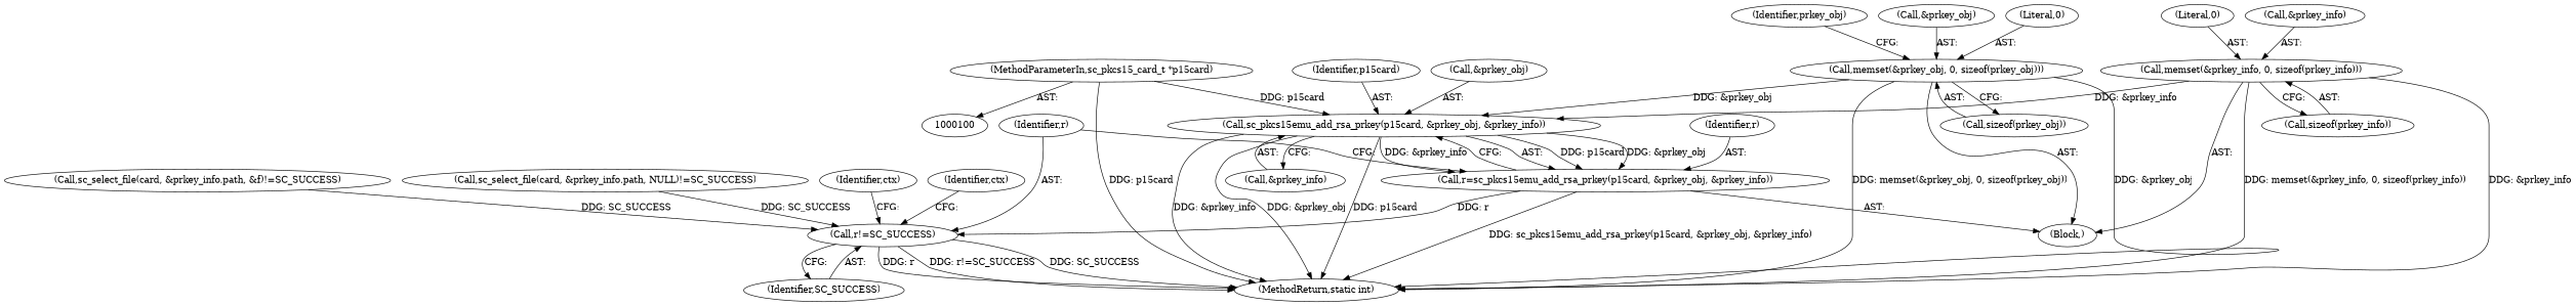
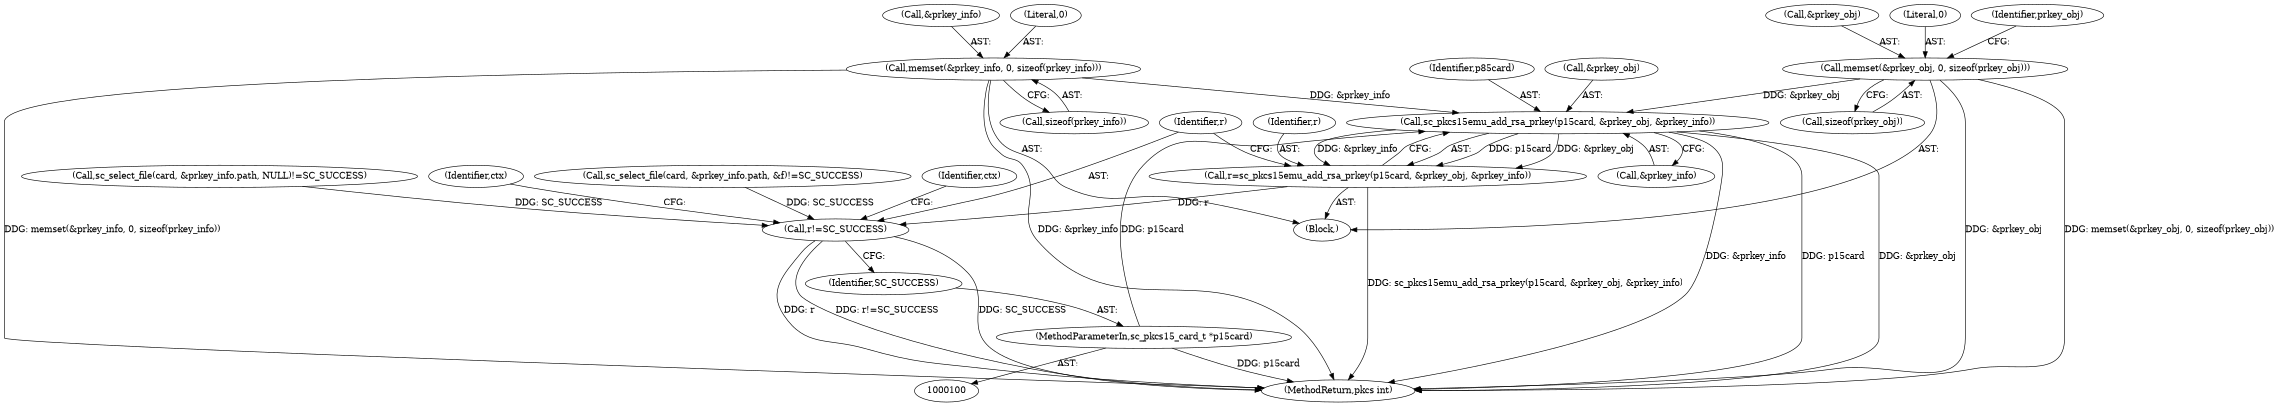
  digraph {
    n1 [label="(Call,sc_pkcs15emu_add_rsa_prkey(p15card, &prkey_obj, &prkey_info))"]
    n2 [label="(Call,r=sc_pkcs15emu_add_rsa_prkey(p15card, &prkey_obj, &prkey_info))"]
-   n3 [label="(MethodReturn,static int)"]
+   n3 [label="(MethodReturn,pkcs int)"]
    n4 [label="(Call,&prkey_info)"]
    n5 [label="(Block,)"]
    n6 [label="(Call,r!=SC_SUCCESS)"]
    n7 [label="(MethodParameterIn,sc_pkcs15_card_t *p15card)"]
    1000100
    n9 [label="(Call,memset(&prkey_obj, 0, sizeof(prkey_obj)))"]
    n10 [label="(Call,sizeof(prkey_obj))"]
    n11 [label="(Call,memset(&prkey_info, 0, sizeof(prkey_info)))"]
    n12 [label="(Call,sizeof(prkey_info))"]
    n13 [label="(Identifier,SC_SUCCESS)"]
    n14 [label="(Literal,0)"]
    n15 [label="(Call,sc_select_file(card, &prkey_info.path, NULL)!=SC_SUCCESS)"]
    n16 [label="(Identifier,ctx)"]
    n17 [label="(Identifier,prkey_obj)"]
    n18 [label="(Identifier,r)"]
    n19 [label="(Call,&prkey_obj)"]
    n20 [label="(Literal,0)"]
    n21 [label="(Identifier,r)"]
    n22 [label="(Identifier,ctx)"]
-   n23 [label="(Identifier,p15card)"]
+   n23 [label="(Identifier,p85card)"]
    n24 [label="(Call,sc_select_file(card, &prkey_info.path, &f)!=SC_SUCCESS)"]
    n25 [label="(Call,&prkey_obj)"]
    n26 [label="(Call,&prkey_info)"]
    n1 -> n2 [label="AST: "]
    n1 -> n2 [label="DDG: p15card"]
    n1 -> n2 [label="DDG: &prkey_obj"]
    n1 -> n2 [label="DDG: &prkey_info"]
    n1 -> n3 [label="DDG: &prkey_info"]
    n1 -> n3 [label="DDG: p15card"]
    n1 -> n3 [label="DDG: &prkey_obj"]
    n1 -> n4 [label="CFG: "]
    n2 -> n1 [label="CFG: "]
    n2 -> n3 [label="DDG: sc_pkcs15emu_add_rsa_prkey(p15card, &prkey_obj, &prkey_info)"]
    n2 -> n5 [label="AST: "]
    n2 -> n6 [label="DDG: r"]
    n4 -> n1 [label="AST: "]
    n6 -> n3 [label="DDG: r!=SC_SUCCESS"]
    n6 -> n3 [label="DDG: SC_SUCCESS"]
    n6 -> n3 [label="DDG: r"]
    n6 -> n13 [label="CFG: "]
    n7 -> n1 [label="DDG: p15card"]
    n7 -> n3 [label="DDG: p15card"]
    n7 -> 1000100 [label="AST: "]
    n9 -> n1 [label="DDG: &prkey_obj"]
    n9 -> n3 [label="DDG: memset(&prkey_obj, 0, sizeof(prkey_obj))"]
    n9 -> n3 [label="DDG: &prkey_obj"]
    n9 -> n5 [label="AST: "]
    n9 -> n10 [label="CFG: "]
    n10 -> n9 [label="AST: "]
    n11 -> n1 [label="DDG: &prkey_info"]
    n11 -> n3 [label="DDG: &prkey_info"]
    n11 -> n3 [label="DDG: memset(&prkey_info, 0, sizeof(prkey_info))"]
    n11 -> n5 [label="AST: "]
    n11 -> n12 [label="CFG: "]
    n12 -> n11 [label="AST: "]
-   n13 -> n6 [label="AST: "]
+   n13 -> n7 [label="AST: "]
    n14 -> n9 [label="AST: "]
    n15 -> n6 [label="DDG: SC_SUCCESS"]
    n16 -> n6 [label="CFG: "]
    n17 -> n9 [label="CFG: "]
    n18 -> n2 [label="AST: "]
    n19 -> n9 [label="AST: "]
    n20 -> n11 [label="AST: "]
    n21 -> n2 [label="CFG: "]
    n21 -> n6 [label="AST: "]
    n22 -> n6 [label="CFG: "]
    n23 -> n1 [label="AST: "]
    n24 -> n6 [label="DDG: SC_SUCCESS"]
    n25 -> n1 [label="AST: "]
    n26 -> n11 [label="AST: "]
  }
